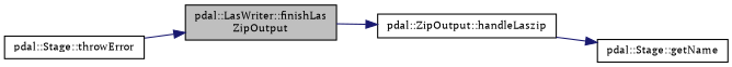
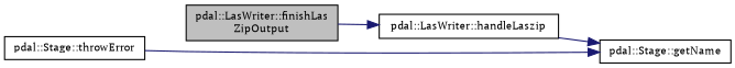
  digraph {
    fontname="PT Serif"
    rankdir=LR
    node [color=black fillcolor=white fontname="PT Serif" fontsize=10 shape=record style=filled]
    edge [color=midnightblue fontname="PT Serif" fontsize=10 labelfontname=Helvetica labelfontsize=10 style=solid]
    n1 [fillcolor=grey75 fontcolor=black height=0.2 label="pdal::LasWriter::finishLas\lZipOutput" width=0.4]
-   n2 [height=0.2 label="pdal::ZipOutput::handleLaszip" width=0.4]
+   n2 [height=0.2 label="pdal::LasWriter::handleLaszip" width=0.4]
    n3 [height=0.2 label="pdal::Stage::getName" width=0.4]
    n4 [height=0.2 label="pdal::Stage::throwError" width=0.4]
    n1 -> n2
    n2 -> n3
-   n4 -> n1
+   n4 -> n3
  }
